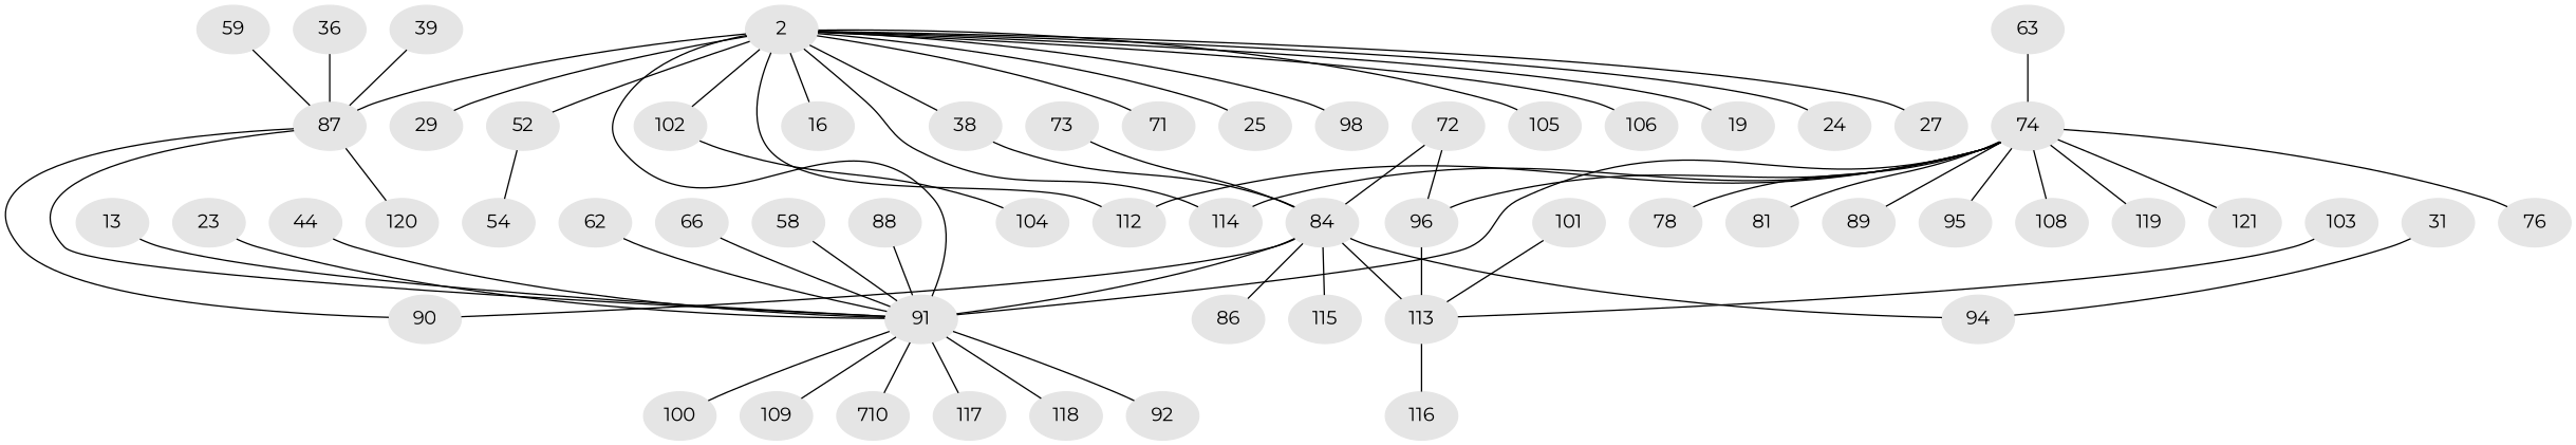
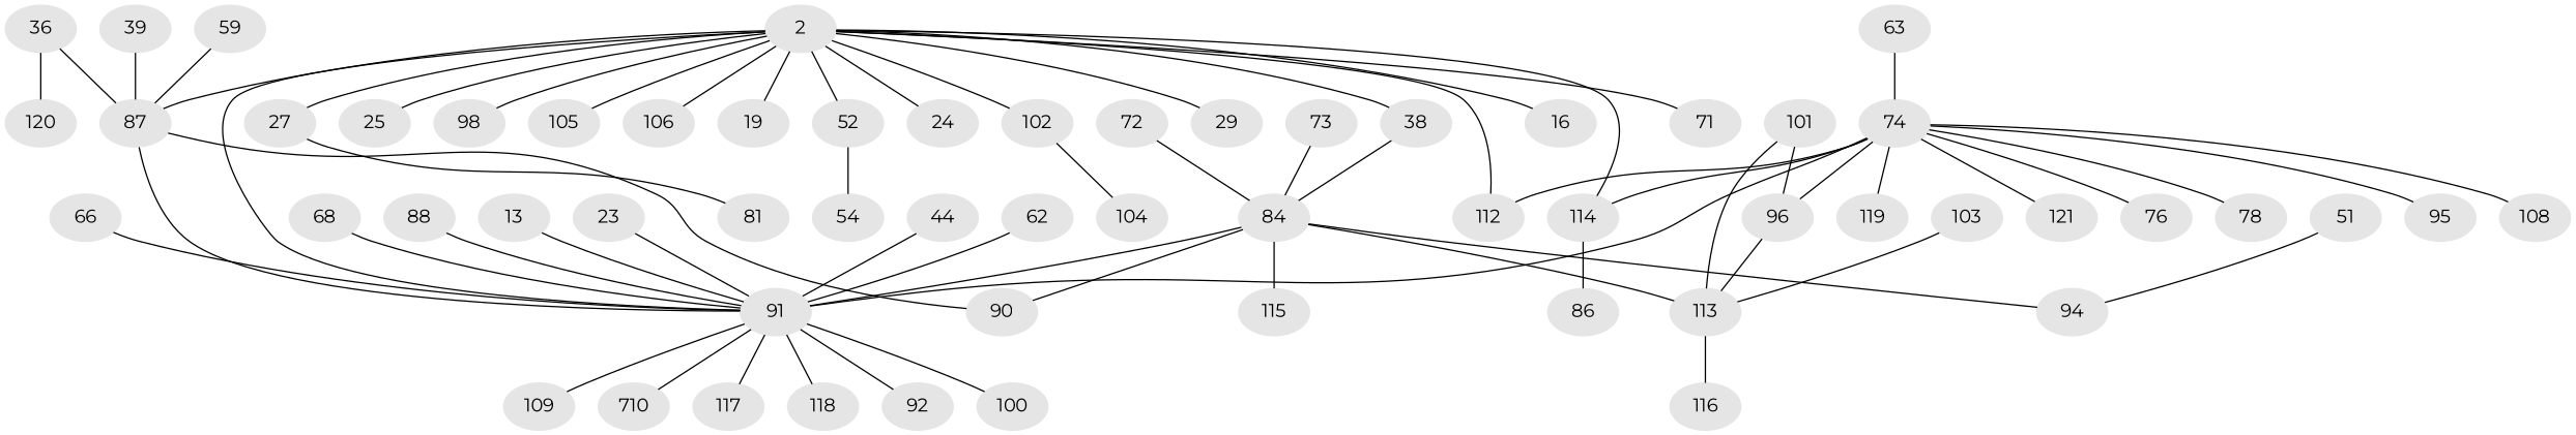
  graph {
    fontname=Montserrat
    node [color=gray90 fontname=Montserrat style=filled]
    edge [fontname=Montserrat]
    2
    16
    19
    24
    27
    29
    38 [super="+8"]
    52 [super="+10"]
    71
    n10 [label=25]
    87 [super="+11+80"]
    91 [super="+32+85+61+5"]
    98
    102 [super="+97+35"]
    105
    106 [super="+99"]
    112 [super="+48"]
    114 [super="+67+69+70+111"]
    84 [super="+56+18"]
    54
    90
    120
    92 [super="+79"]
    100
    109
    n26 [label=710]
    117
    118
    104
    13
    23
    36
    86
    94
    113 [super="+82+65"]
    115 [super="+33"]
    39 [super="+28"]
    44
-   51 [label=31]
+   51
    59
    62
    74 [super="+9+25+34+45+57"]
    96 [super="+17+37"]
    76
    78
    81
-   89 [super="+30"]
    95
    108
    119
    121 [super="+50"]
    63
    66
-   68 [label=58]
+   68
    72 [super="+46+53"]
    73
    116 [super="+107"]
    88
    101
    103
    2 -- 16
    2 -- 19
    2 -- 24
    2 -- 27
    2 -- 29
    2 -- 38
    2 -- 52 [weight=2]
    2 -- 71
    2 -- n10
    2 -- 87 [weight=3]
    2 -- 91 [weight=2]
    2 -- 98
    2 -- 102 [weight=2]
    2 -- 105
    2 -- 106
    2 -- 112
    2 -- 114
    38 -- 84
    52 -- 54
    87 -- 91 [weight=2]
    87 -- 90
-   87 -- 120
+   36 -- 120
    91 -- 92
    91 -- 100
    91 -- 109
    91 -- n26
    91 -- 117
    91 -- 118
    102 -- 104
    84 -- 91 [weight=3]
    84 -- 90
-   84 -- 86
+   114 -- 86
    84 -- 94
    84 -- 113 [weight=2]
    84 -- 115
    13 -- 91
    23 -- 91
    36 -- 87
    113 -- 116
    39 -- 87
    44 -- 91
    51 -- 94
    59 -- 87
    62 -- 91
    74 -- 91 [weight=4]
    74 -- 112
    74 -- 114
    74 -- 96 [weight=2]
    74 -- 76
    74 -- 78
-   74 -- 81
-   74 -- 89
+   27 -- 81
    74 -- 95
    74 -- 108
    74 -- 119
    74 -- 121
    96 -- 113
    63 -- 74
    66 -- 91
    68 -- 91
    72 -- 84
-   72 -- 96
+   101 -- 96
    73 -- 84
    88 -- 91
    101 -- 113
    103 -- 113
  }
